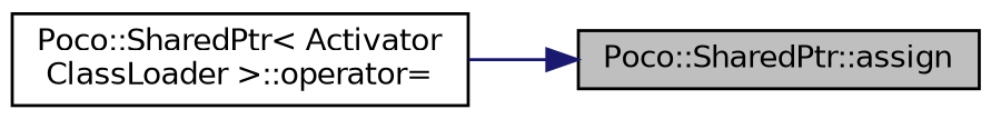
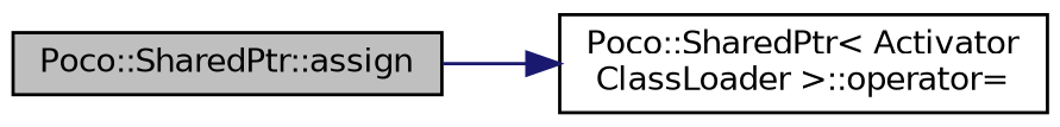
  digraph {
    rankdir=RL
    node [color=black fontname=Helvetica fontsize=10 shape=record style=filled]
    n1 [fillcolor=grey75 fontcolor=black height=0.2 label="Poco::SharedPtr::assign" width=0.4]
    n2 [fillcolor=white height=0.2 label="Poco::SharedPtr\< Activator\lClassLoader \>::operator=" width=0.4]
-   n1 -> n2 [color=midnightblue dir=back fontname=Helvetica fontsize=10 labelfontname=Helvetica labelfontsize=10 style=solid]
+   n2 -> n1 [color=midnightblue dir=back fontname=Helvetica fontsize=10 labelfontname=Helvetica labelfontsize=10 style=solid]
  }
